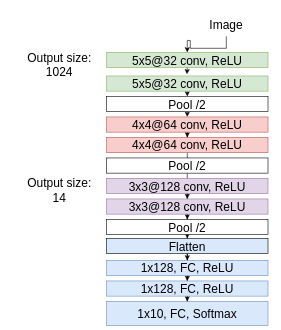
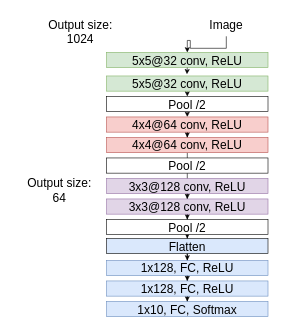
  <mxCell id="0" />
  <mxCell id="1" parent="0" />
  <mxCell id="2" value="&lt;div&gt;5x5@32 conv, ReLU&lt;/div&gt;" style="rounded=0;whiteSpace=wrap;html=1;fillColor=#d5e8d4;strokeColor=#82b366;fontSize=20;" parent="1" vertex="1"><mxGeometry x="176.947" y="86.879" width="269.053" height="25.307" as="geometry" /></mxCell>
  <mxCell id="3" style="edgeStyle=orthogonalEdgeStyle;rounded=0;orthogonalLoop=1;jettySize=auto;html=1;exitX=0.5;exitY=1;exitDx=0;exitDy=0;entryX=0.5;entryY=0;entryDx=0;entryDy=0;fontSize=20;" edge="1" parent="1" source="4" target="15"><mxGeometry relative="1" as="geometry" /></mxCell>
  <mxCell id="4" value="5x5@32 conv, ReLU" style="rounded=0;whiteSpace=wrap;html=1;fillColor=#d5e8d4;strokeColor=#82b366;fontSize=20;" parent="1" vertex="1"><mxGeometry x="176.947" y="126.105" width="269.053" height="25.307" as="geometry" /></mxCell>
  <mxCell id="5" value="" style="edgeStyle=orthogonalEdgeStyle;rounded=0;orthogonalLoop=1;jettySize=auto;html=1;entryX=0.5;entryY=0;entryDx=0;entryDy=0;exitX=0.5;exitY=1;exitDx=0;exitDy=0;fontSize=20;" parent="1" source="15" target="7" edge="1"><mxGeometry relative="1" as="geometry"><mxPoint x="311.551" y="84.349" as="sourcePoint" /><mxPoint x="311.474" y="124.84" as="targetPoint" /></mxGeometry></mxCell>
  <mxCell id="6" value="" style="edgeStyle=orthogonalEdgeStyle;rounded=0;orthogonalLoop=1;jettySize=auto;html=1;fontSize=20;" parent="1" source="7" target="9" edge="1"><mxGeometry relative="1" as="geometry" /></mxCell>
  <mxCell id="7" value="&lt;div&gt;4x4@64 conv, ReLU&lt;/div&gt;" style="rounded=0;whiteSpace=wrap;html=1;fillColor=#f8cecc;strokeColor=#b85450;fontSize=20;" parent="1" vertex="1"><mxGeometry x="176.947" y="194.433" width="269.053" height="25.307" as="geometry" /></mxCell>
  <mxCell id="8" value="" style="edgeStyle=orthogonalEdgeStyle;rounded=0;orthogonalLoop=1;jettySize=auto;html=1;entryX=0.5;entryY=0;entryDx=0;entryDy=0;fontSize=20;" parent="1" source="9" target="16" edge="1"><mxGeometry relative="1" as="geometry"><mxPoint x="311.474" y="251.375" as="targetPoint" /></mxGeometry></mxCell>
  <mxCell id="9" value="4x4@64 conv, ReLU" style="rounded=0;whiteSpace=wrap;html=1;fillColor=#f8cecc;strokeColor=#b85450;fontSize=20;" parent="1" vertex="1"><mxGeometry x="176.947" y="228.603" width="269.053" height="25.307" as="geometry" /></mxCell>
  <mxCell id="10" value="" style="edgeStyle=orthogonalEdgeStyle;rounded=0;orthogonalLoop=1;jettySize=auto;html=1;exitX=0.5;exitY=1;exitDx=0;exitDy=0;fontSize=20;" parent="1" source="16" target="12" edge="1"><mxGeometry relative="1" as="geometry"><mxPoint x="311.551" y="276.683" as="sourcePoint" /></mxGeometry></mxCell>
  <mxCell id="11" value="" style="edgeStyle=orthogonalEdgeStyle;rounded=0;orthogonalLoop=1;jettySize=auto;html=1;fontSize=20;" parent="1" source="12" target="14" edge="1"><mxGeometry relative="1" as="geometry" /></mxCell>
  <mxCell id="12" value="&lt;div&gt;3x3@128 conv, ReLU&lt;/div&gt;" style="rounded=0;whiteSpace=wrap;html=1;fillColor=#e1d5e7;strokeColor=#9673a6;fontSize=20;" parent="1" vertex="1"><mxGeometry x="176.947" y="296.931" width="269.053" height="25.307" as="geometry" /></mxCell>
  <mxCell id="13" value="" style="edgeStyle=orthogonalEdgeStyle;rounded=0;orthogonalLoop=1;jettySize=auto;html=1;fontSize=20;" parent="1" source="14" target="18" edge="1"><mxGeometry relative="1" as="geometry" /></mxCell>
  <mxCell id="14" value="3x3@128 conv, ReLU" style="rounded=0;whiteSpace=wrap;html=1;fillColor=#e1d5e7;strokeColor=#9673a6;fontSize=20;" parent="1" vertex="1"><mxGeometry x="176.947" y="331.089" width="269.053" height="25.307" as="geometry" /></mxCell>
  <mxCell id="15" value="Pool /2" style="rounded=0;whiteSpace=wrap;html=1;fontSize=20;" parent="1" vertex="1"><mxGeometry x="176.947" y="160.275" width="269.053" height="25.307" as="geometry" /></mxCell>
  <mxCell id="16" value="&lt;div&gt;Pool /2&lt;/div&gt;" style="rounded=0;whiteSpace=wrap;html=1;fontSize=20;" parent="1" vertex="1"><mxGeometry x="176.947" y="262.761" width="269.053" height="25.307" as="geometry" /></mxCell>
  <mxCell id="17" value="" style="edgeStyle=orthogonalEdgeStyle;rounded=0;orthogonalLoop=1;jettySize=auto;html=1;fontSize=20;" parent="1" source="18" target="20" edge="1"><mxGeometry relative="1" as="geometry" /></mxCell>
  <mxCell id="18" value="&lt;div&gt;Pool /2&lt;/div&gt;" style="rounded=0;whiteSpace=wrap;html=1;fontSize=20;" parent="1" vertex="1"><mxGeometry x="176.947" y="365.259" width="269.053" height="25.307" as="geometry" /></mxCell>
  <mxCell id="19" value="" style="edgeStyle=orthogonalEdgeStyle;rounded=0;orthogonalLoop=1;jettySize=auto;html=1;fontSize=20;" parent="1" source="20" target="22" edge="1"><mxGeometry relative="1" as="geometry" /></mxCell>
  <mxCell id="20" value="&lt;div&gt;Flatten&lt;/div&gt;" style="rounded=0;whiteSpace=wrap;html=1;fontSize=20;fillColor=#dae8fc;" parent="1" vertex="1"><mxGeometry x="176.947" y="396.889" width="269.053" height="25.307" as="geometry" /></mxCell>
  <mxCell id="21" value="" style="edgeStyle=orthogonalEdgeStyle;rounded=0;orthogonalLoop=1;jettySize=auto;html=1;fontSize=20;" parent="1" source="22" target="24" edge="1"><mxGeometry relative="1" as="geometry" /></mxCell>
  <mxCell id="22" value="1x128, FC, ReLU" style="rounded=0;whiteSpace=wrap;html=1;fillColor=#dae8fc;strokeColor=#6c8ebf;fontSize=20;" parent="1" vertex="1"><mxGeometry x="176.947" y="433.591" width="269.053" height="25.307" as="geometry" /></mxCell>
  <mxCell id="23" value="" style="edgeStyle=orthogonalEdgeStyle;rounded=0;orthogonalLoop=1;jettySize=auto;html=1;fontSize=20;" parent="1" source="24" target="25" edge="1"><mxGeometry relative="1" as="geometry" /></mxCell>
  <mxCell id="24" value="1x128, FC, ReLU" style="rounded=0;whiteSpace=wrap;html=1;fillColor=#dae8fc;strokeColor=#6c8ebf;fontSize=20;" parent="1" vertex="1"><mxGeometry x="176.947" y="467.755" width="269.053" height="25.307" as="geometry" /></mxCell>
- <mxCell id="25" value="1x10, FC, Softmax" style="rounded=0;whiteSpace=wrap;html=1;fillColor=#dae8fc;strokeColor=#6c8ebf;fontSize=20;" parent="1" vertex="1"><mxGeometry x="176.947" y="501.913" width="269.053" height="40" as="geometry" /></mxCell>
- <mxCell id="26" value="&lt;div&gt;Output size:&lt;/div&gt;&lt;div&gt;1024&lt;/div&gt;" style="text;html=1;align=center;verticalAlign=middle;whiteSpace=wrap;rounded=0;fontSize=20;" parent="1" vertex="1"><mxGeometry x="20" y="88.145" width="156.947" height="37.961" as="geometry" /></mxCell>
+ <mxCell id="25" value="1x10, FC, Softmax" style="rounded=0;whiteSpace=wrap;html=1;fillColor=#dae8fc;strokeColor=#6c8ebf;fontSize=20;" parent="1" vertex="1"><mxGeometry x="176.947" y="501.913" width="269.053" height="25.307" as="geometry" /></mxCell>
+ <mxCell id="26" value="&lt;div&gt;Output size:&lt;/div&gt;&lt;div&gt;1024&lt;/div&gt;" style="text;html=1;align=center;verticalAlign=middle;whiteSpace=wrap;rounded=0;fontSize=20;" parent="1" vertex="1"><mxGeometry x="55" y="33.145" width="156.947" height="37.961" as="geometry" /></mxCell>
  <mxCell id="27" value="" style="edgeStyle=orthogonalEdgeStyle;rounded=0;orthogonalLoop=1;jettySize=auto;html=1;fontSize=20;" parent="1" source="28" target="2" edge="1"><mxGeometry relative="1" as="geometry" /></mxCell>
  <mxCell id="28" value="&lt;div&gt;Image&lt;/div&gt;" style="text;html=1;align=center;verticalAlign=middle;resizable=0;points=[];autosize=1;strokeColor=none;fillColor=none;fontSize=20;" parent="1" vertex="1"><mxGeometry x="336.479" y="20" width="80" height="40" as="geometry" /></mxCell>
- <mxCell id="29" value="&lt;div&gt;Output size:&lt;/div&gt;&lt;div&gt;14&lt;br&gt;&lt;/div&gt;" style="text;html=1;align=center;verticalAlign=middle;whiteSpace=wrap;rounded=0;fontSize=20;" parent="1" vertex="1"><mxGeometry x="20" y="296.936" width="156.947" height="37.961" as="geometry" /></mxCell>
+ <mxCell id="29" value="&lt;div&gt;Output size:&lt;/div&gt;&lt;div&gt;64&lt;br&gt;&lt;/div&gt;" style="text;html=1;align=center;verticalAlign=middle;whiteSpace=wrap;rounded=0;fontSize=20;" parent="1" vertex="1"><mxGeometry x="20" y="296.936" width="156.947" height="37.961" as="geometry" /></mxCell>
  <mxCell id="30" style="edgeStyle=orthogonalEdgeStyle;rounded=0;orthogonalLoop=1;jettySize=auto;html=1;exitX=0.5;exitY=1;exitDx=0;exitDy=0;entryX=0.498;entryY=-0.115;entryDx=0;entryDy=0;entryPerimeter=0;fontSize=20;" edge="1" parent="1" source="2" target="4"><mxGeometry relative="1" as="geometry" /></mxCell>
